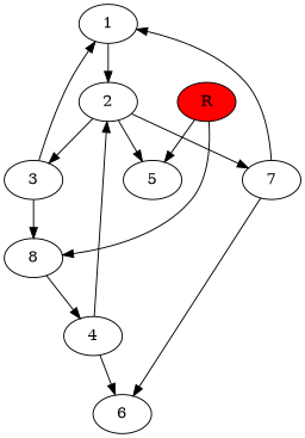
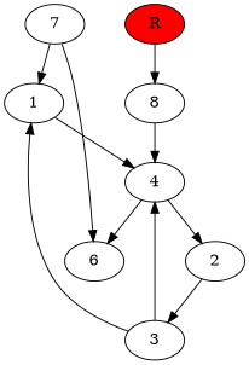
  digraph {
    1
    4
    3
    2
    6
-   5
    7
    8
    R [fillcolor="#ff0000" style=filled]
-   1 -> 2
+   1 -> 4
    4 -> 2
    4 -> 6
    3 -> 1
-   3 -> 8
+   3 -> 4
    2 -> 3
-   2 -> 5
-   2 -> 7
    7 -> 1
    7 -> 6
    8 -> 4
-   R -> 5
    R -> 8
  }
